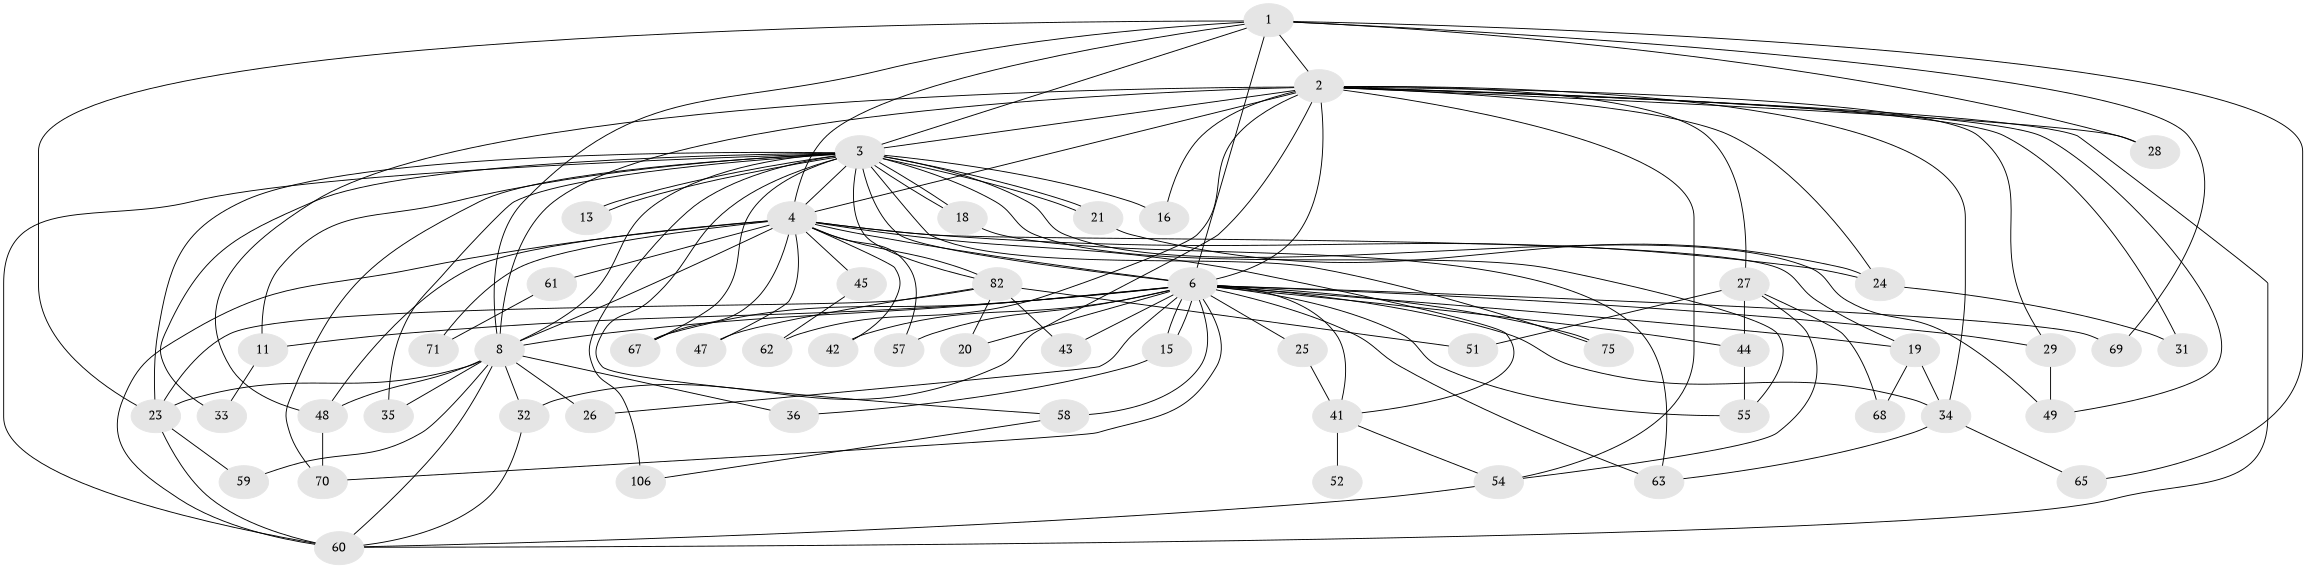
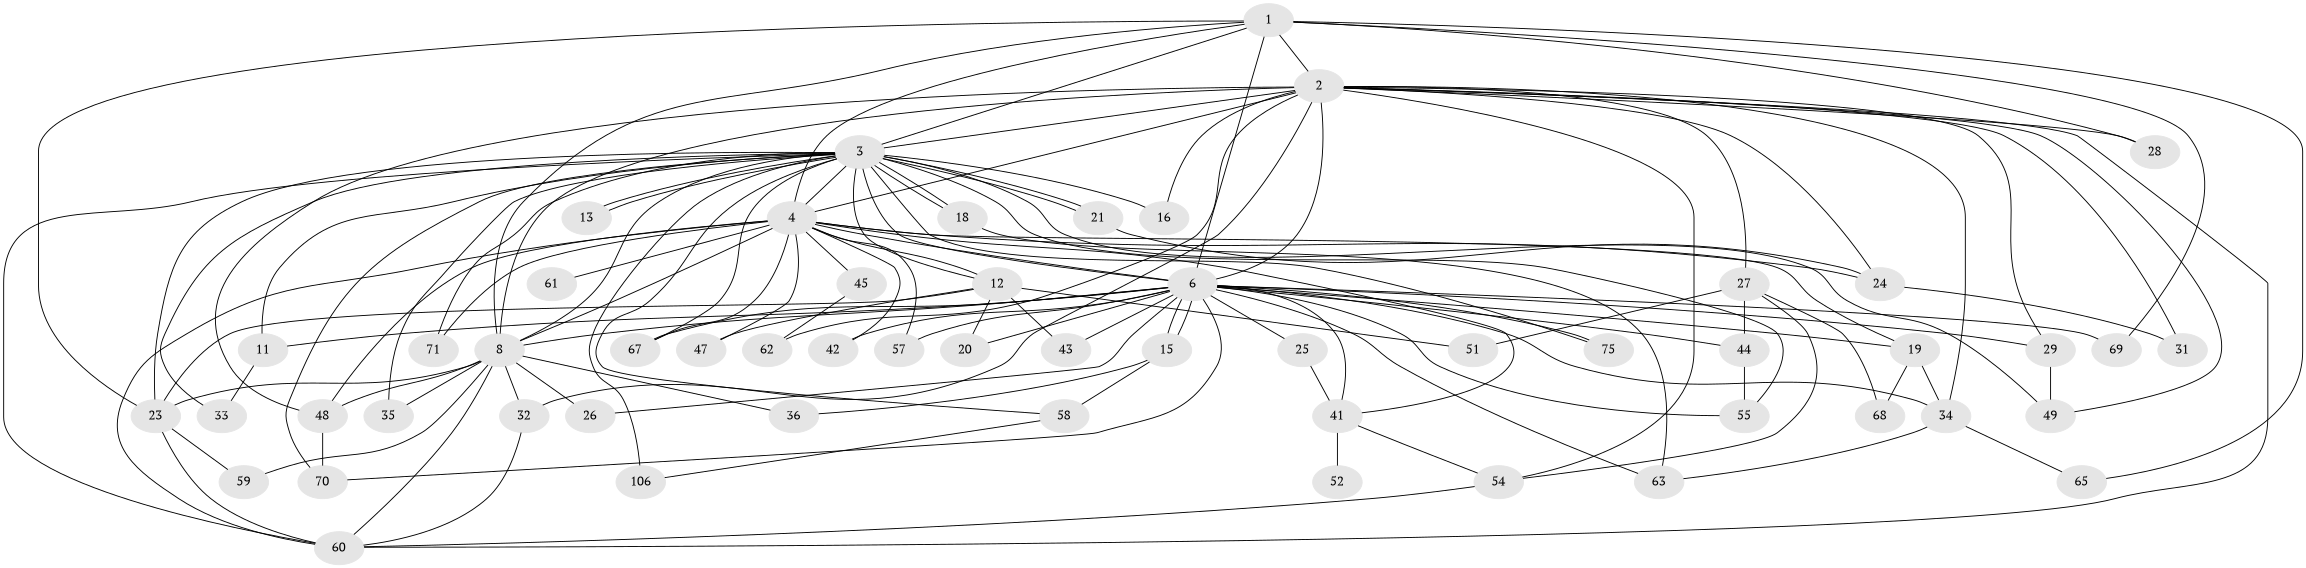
  graph {
    fontname="PT Serif"
    node [color=gray90 fontname="PT Serif" style=filled]
    edge [fontname="PT Serif"]
    2 [super="+46+10+97+87+22"]
    3 [super="+40+37"]
    4 [super="+5+50+30"]
    6 [super="+64+102+91+7+90+79"]
    8 [super="+93+111"]
    28
    16
    24
    27
    29
    31
    32
    34 [super="+56"]
    48
    49 [super="+99"]
    54 [super="+88+77"]
    60 [super="+82+84+83+72"]
    62
    1
    23 [super="+89"]
    65
    69
    11
-   12 [label=82]
+   12
    13
    18
    21
    33
    35
    55 [super="+80"]
    58
    67 [super="+86+74"]
    70 [super="+76"]
    71
    75 [super="+94"]
    106 [super="+107"]
    19
    41
    42
    45
    47
    57
    61
    15
    20
    25 [super="+95"]
    26
    43
    44
    63
    36
    59
    51
    68
    52
    2 -- 3 [weight=3]
    2 -- 4 [weight=5]
    2 -- 6 [weight=10]
    2 -- 8 [weight=3]
    2 -- 28
    2 -- 16
    2 -- 24
    2 -- 27 [weight=2]
    2 -- 29
    2 -- 31
    2 -- 32
    2 -- 34
    2 -- 48
    2 -- 49
    2 -- 54
    2 -- 60
    2 -- 62
    3 -- 4 [weight=2]
    3 -- 6 [weight=7]
    3 -- 8
    3 -- 16
    3 -- 49
    3 -- 60 [weight=2]
    3 -- 23
    3 -- 11
    3 -- 12
    3 -- 13
    3 -- 13
    3 -- 18
    3 -- 18
    3 -- 21
    3 -- 21
    3 -- 33
    3 -- 35
    3 -- 55
    3 -- 58
    3 -- 67 [weight=2]
    3 -- 70
-   61 -- 71
+   3 -- 71
    3 -- 75
    3 -- 106 [weight=2]
    4 -- 6 [weight=10]
    4 -- 8 [weight=3]
    4 -- 24
    4 -- 48
    4 -- 60
    4 -- 12
    4 -- 67
    4 -- 71
    4 -- 19
    4 -- 41
    4 -- 42
    4 -- 45 [weight=3]
    4 -- 47
    4 -- 57
    4 -- 61
    6 -- 8 [weight=4]
    6 -- 29
    6 -- 34
    6 -- 69
    6 -- 11 [weight=2]
    6 -- 55
    6 -- 67
    6 -- 70
    6 -- 75 [weight=2]
    6 -- 19
    6 -- 41
    6 -- 42
    6 -- 57
    6 -- 15
    6 -- 15
    6 -- 20
    6 -- 25 [weight=2]
    6 -- 26
    6 -- 43
    6 -- 44
    6 -- 63
    8 -- 32
    8 -- 48
    8 -- 60
    8 -- 23
    8 -- 35
    8 -- 26
    8 -- 36
    8 -- 59
    24 -- 31
    27 -- 54
    27 -- 44
    27 -- 51
    27 -- 68
    29 -- 49
    32 -- 60
    34 -- 65
    34 -- 63
    48 -- 70
    54 -- 60
    1 -- 2 [weight=2]
    1 -- 3
    1 -- 4 [weight=2]
    1 -- 6 [weight=4]
    1 -- 8
    1 -- 28
    1 -- 23
    1 -- 65
    1 -- 69
    23 -- 60
    23 -- 59
    11 -- 33
    12 -- 23
    12 -- 47
    12 -- 20
    12 -- 43
    12 -- 51
    18 -- 63
    21 -- 24
    58 -- 106
    19 -- 34
    19 -- 68
    41 -- 54
    41 -- 52
    45 -- 62
-   6 -- 58
+   15 -- 58
    15 -- 36
    25 -- 41
    44 -- 55
  }
